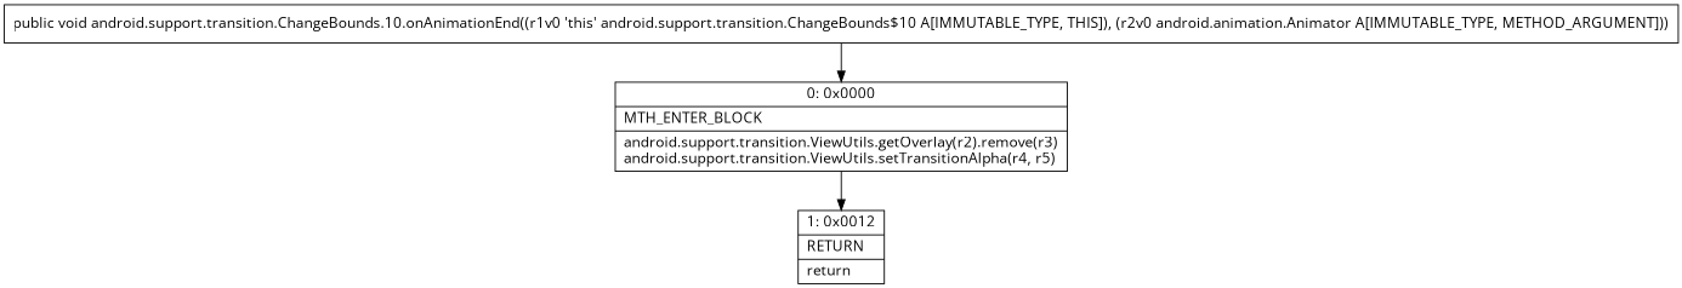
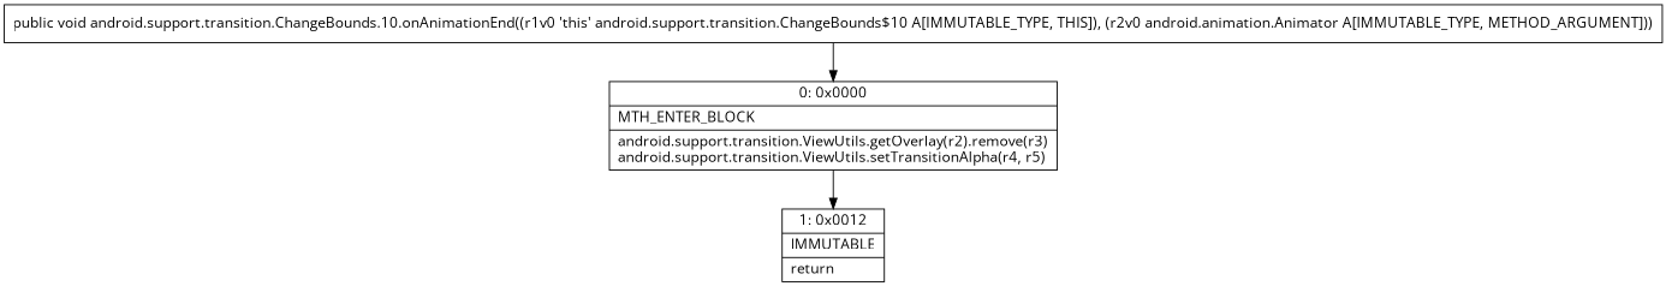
  digraph {
    fontname="Open Sans"
    node [shape=record fontname="Open Sans"]
    edge [fontname="Open Sans"]
    n1 [label="{0\:\ 0x0000|MTH_ENTER_BLOCK\l|android.support.transition.ViewUtils.getOverlay(r2).remove(r3)\landroid.support.transition.ViewUtils.setTransitionAlpha(r4, r5)\l}"]
-   n2 [label="{1\:\ 0x0012|RETURN\l|return\l}"]
+   n2 [label="{1\:\ 0x0012|IMMUTABLE\l|return\l}"]
    n3 [label="{public void android.support.transition.ChangeBounds.10.onAnimationEnd((r1v0 'this' android.support.transition.ChangeBounds$10 A[IMMUTABLE_TYPE, THIS]), (r2v0 android.animation.Animator A[IMMUTABLE_TYPE, METHOD_ARGUMENT])) }"]
    n1 -> n2
    n3 -> n1
  }
